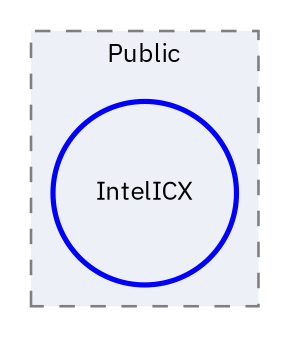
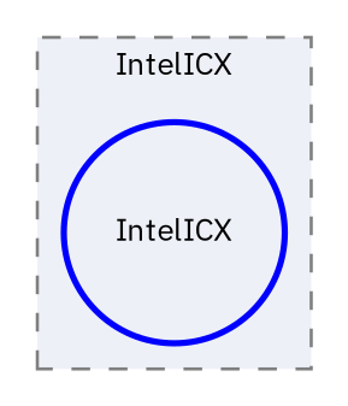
  digraph {
    compound=true
    fontname="IBM Plex Sans"
    n1 [color=blue fillcolor="#edf0f7" fontname="IBM Plex Sans" fontsize=10 height=0.2 label=IntelICX shape=circle style="filled,bold" width=0.4]
    subgraph cluster_1 {
      bgcolor="#edf0f7"
      fontsize=10
-     label=Public
+     label=IntelICX
      pencolor=grey50
      style="filled,dashed"
      n1
    }
  }
